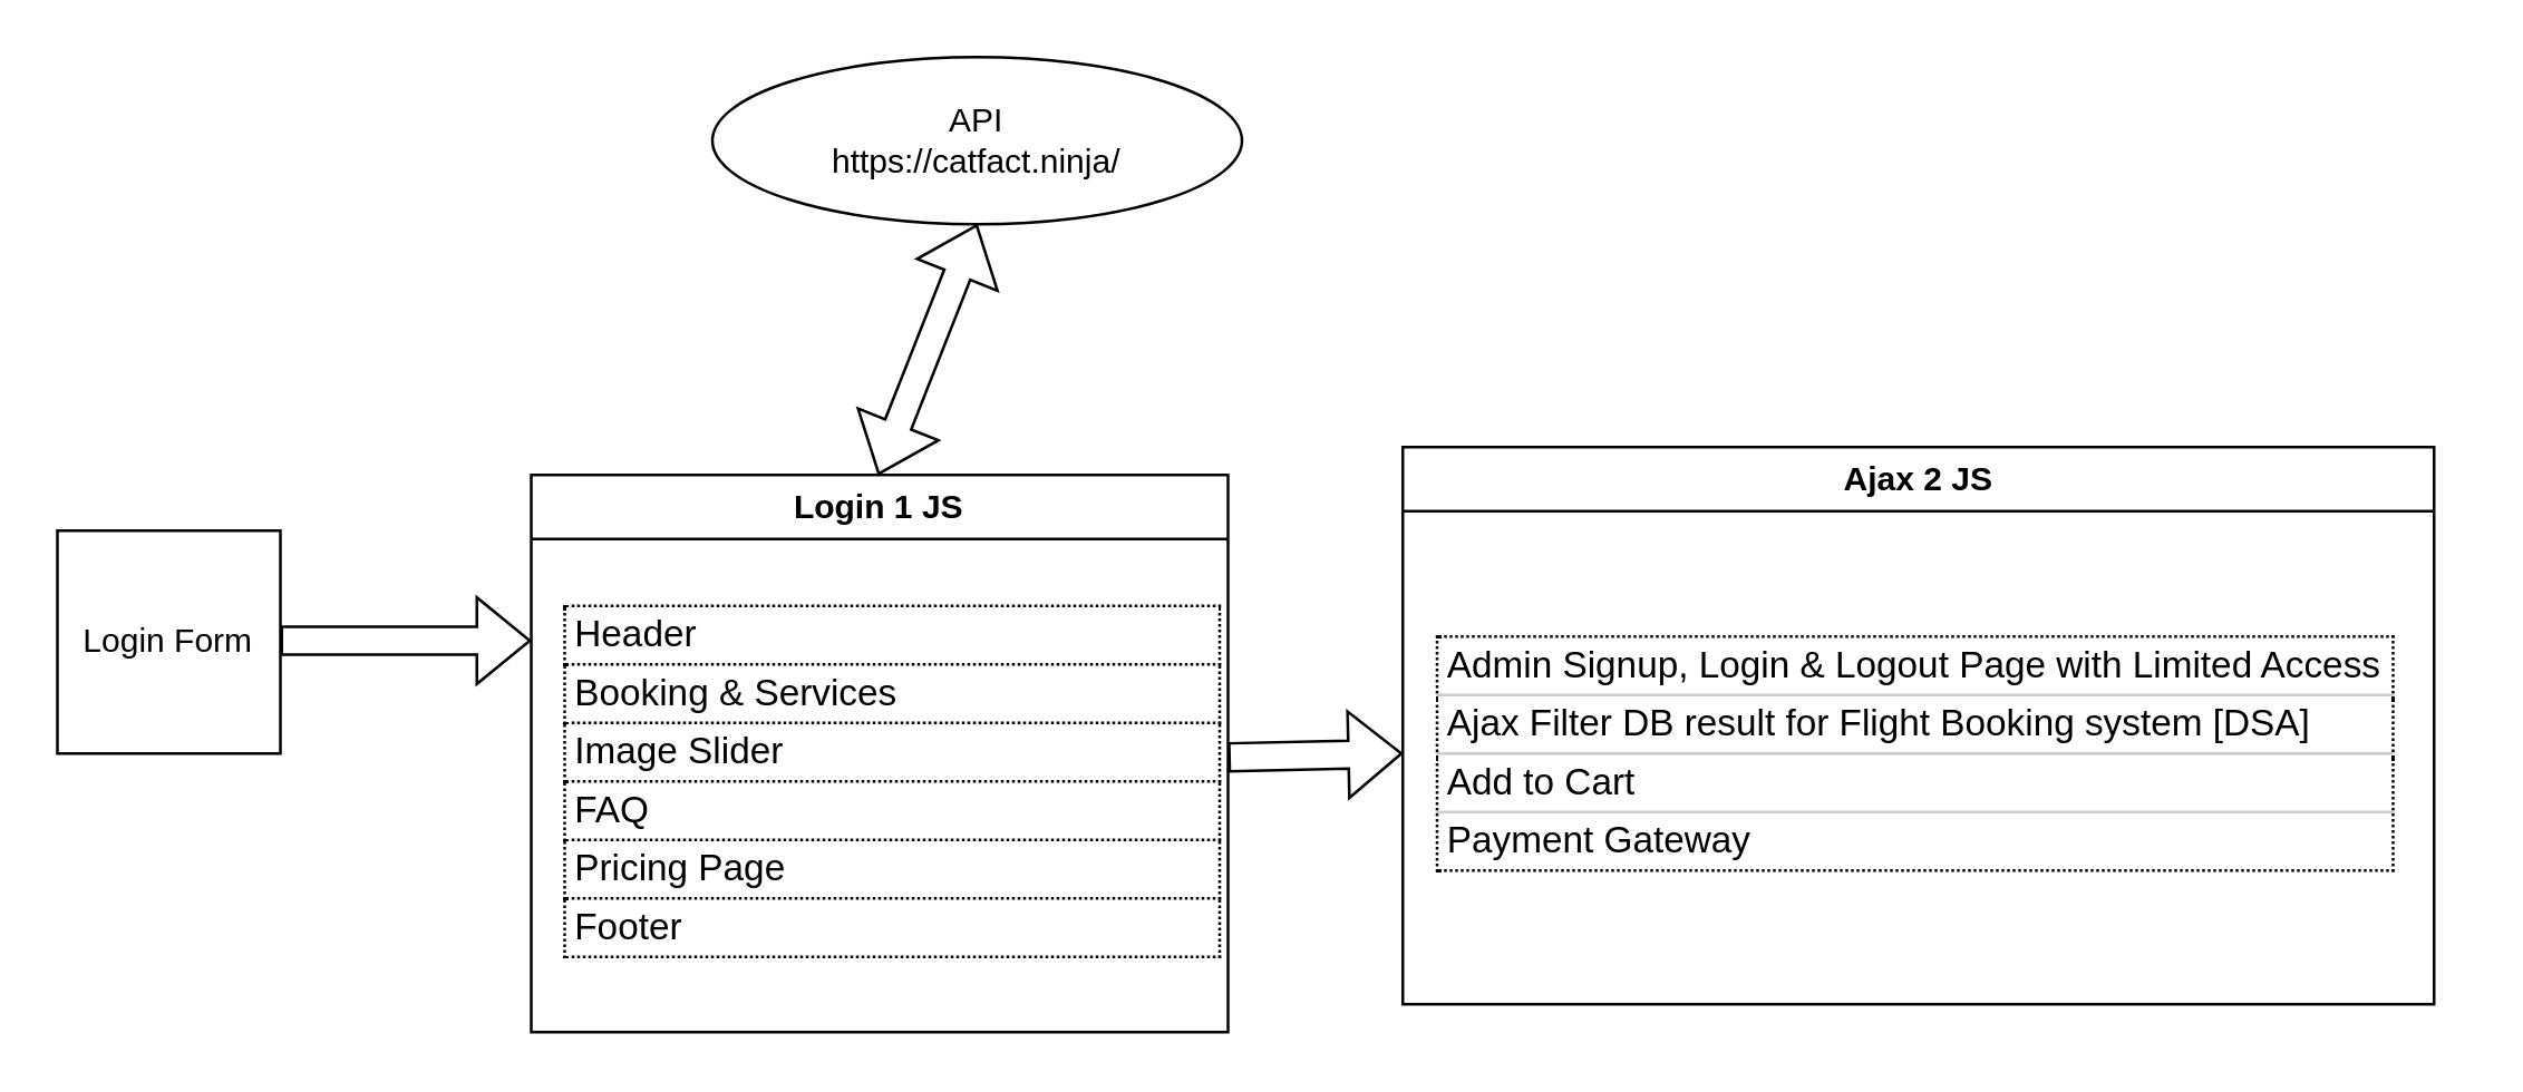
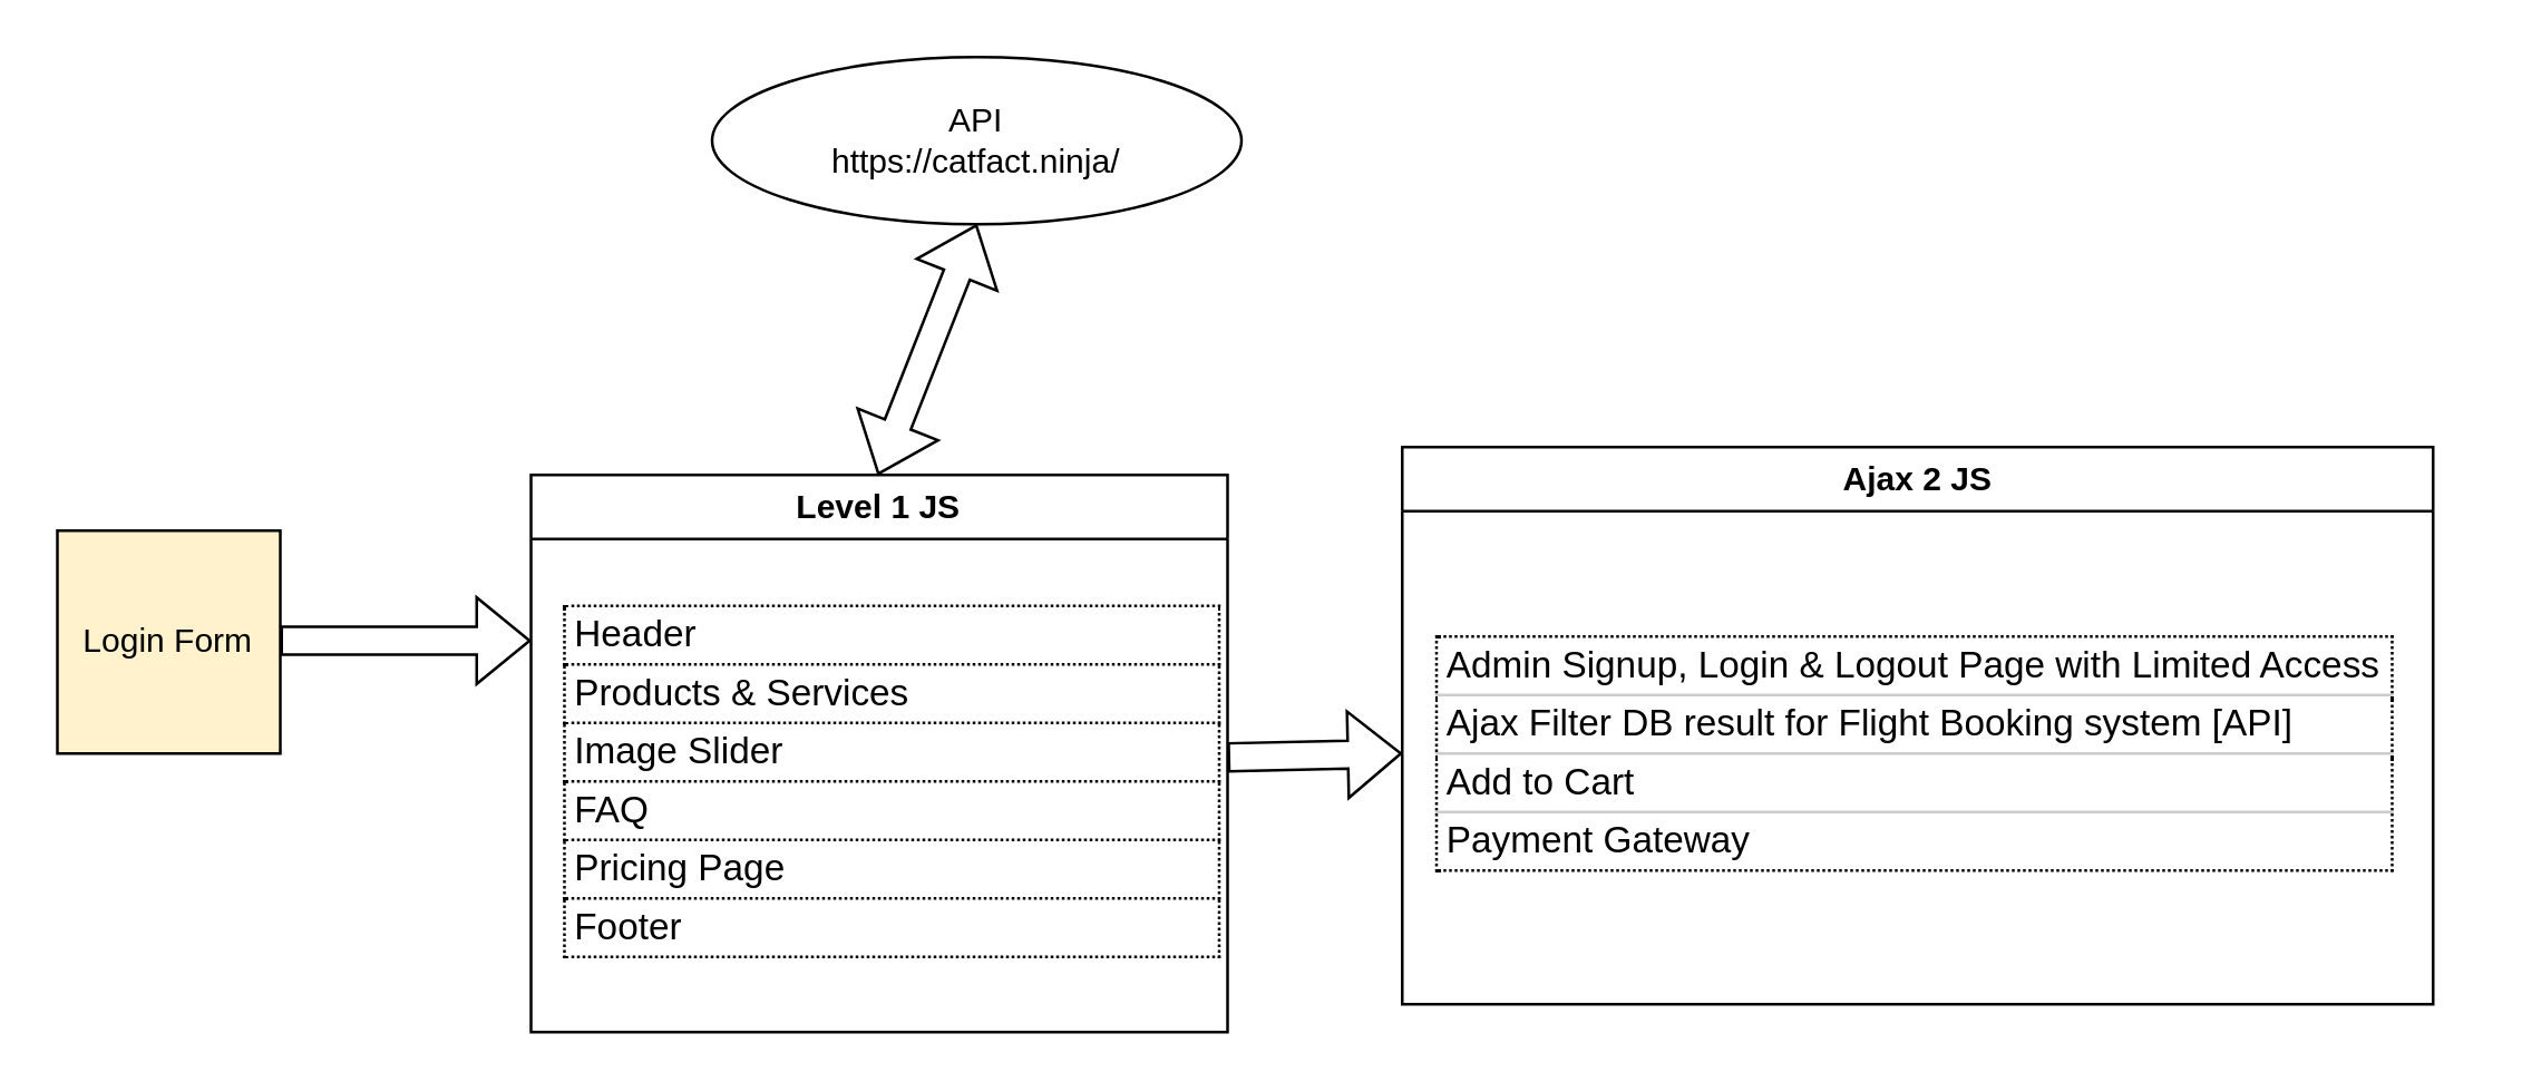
  <mxCell id="0" />
  <mxCell id="1" parent="0" />
- <mxCell id="2" value="Login Form" style="whiteSpace=wrap;html=1;aspect=fixed;" vertex="1" parent="1"><mxGeometry x="20" y="190" width="80" height="80" as="geometry" /></mxCell>
+ <mxCell id="2" value="Login Form" style="whiteSpace=wrap;html=1;aspect=fixed;fillColor=#fff2cc;" vertex="1" parent="1"><mxGeometry x="20" y="190" width="80" height="80" as="geometry" /></mxCell>
  <mxCell id="3" value="" style="shape=flexArrow;endArrow=classic;html=1;rounded=0;" edge="1" parent="1"><mxGeometry width="50" height="50" relative="1" as="geometry"><mxPoint x="100" y="229.5" as="sourcePoint" /><mxPoint x="190" y="229.5" as="targetPoint" /></mxGeometry></mxCell>
  <mxCell id="4" value="" style="shape=flexArrow;endArrow=classic;startArrow=classic;html=1;rounded=0;entryX=0.5;entryY=1;entryDx=0;entryDy=0;" edge="1" parent="1" target="5"><mxGeometry width="100" height="100" relative="1" as="geometry"><mxPoint x="314.5" y="170" as="sourcePoint" /><mxPoint x="310" y="90" as="targetPoint" /></mxGeometry></mxCell>
  <mxCell id="5" value="API&lt;br&gt;https://catfact.ninja/" style="ellipse;whiteSpace=wrap;html=1;" vertex="1" parent="1"><mxGeometry x="255" y="20" width="190" height="60" as="geometry" /></mxCell>
  <mxCell id="6" value="Ajax 2 JS" style="swimlane;whiteSpace=wrap;html=1;" vertex="1" parent="1"><mxGeometry x="502.7" y="160" width="370" height="200" as="geometry" /></mxCell>
- <mxCell id="7" value="&lt;table style=&quot;table-layout: fixed; font-size: 10pt; font-family: Arial; width: 0px; border-collapse: collapse; border: none;&quot; data-sheets-root=&quot;1&quot; border=&quot;1&quot; dir=&quot;ltr&quot; cellpadding=&quot;0&quot; cellspacing=&quot;0&quot; xmlns=&quot;http://www.w3.org/1999/xhtml&quot;&gt;&lt;colgroup&gt;&lt;col width=&quot;343&quot;&gt;&lt;/colgroup&gt;&lt;tbody&gt;&lt;tr style=&quot;height: 21px;&quot;&gt;&lt;td style=&quot;border: 1px dotted rgb(0, 0, 0); overflow: hidden; padding: 2px 3px; vertical-align: bottom;&quot; data-sheets-value=&quot;{&amp;quot;1&amp;quot;:2,&amp;quot;2&amp;quot;:&amp;quot;Admin Signup, Login &amp;amp; Logout Page with Limited Access&amp;quot;}&quot;&gt;Admin Signup, Login &amp;amp; Logout Page with Limited Access&lt;/td&gt;&lt;/tr&gt;&lt;tr style=&quot;height: 21px;&quot;&gt;&lt;td style=&quot;border-width: 1px; border-style: solid dotted dotted; border-color: rgb(204, 204, 204) rgb(0, 0, 0) rgb(0, 0, 0); border-image: initial; overflow: hidden; padding: 2px 3px; vertical-align: bottom;&quot; data-sheets-value=&quot;{&amp;quot;1&amp;quot;:2,&amp;quot;2&amp;quot;:&amp;quot;Ajax Filter DB result for Flight Booking system [DSA]&amp;quot;}&quot;&gt;Ajax Filter DB result for Flight Booking system [DSA]&lt;/td&gt;&lt;/tr&gt;&lt;tr style=&quot;height: 21px;&quot;&gt;&lt;td style=&quot;border-width: 1px; border-style: solid dotted dotted; border-color: rgb(204, 204, 204) rgb(0, 0, 0) rgb(0, 0, 0); border-image: initial; overflow: hidden; padding: 2px 3px; vertical-align: bottom;&quot; data-sheets-value=&quot;{&amp;quot;1&amp;quot;:2,&amp;quot;2&amp;quot;:&amp;quot;Add to Cart&amp;quot;}&quot;&gt;Add to Cart&lt;/td&gt;&lt;/tr&gt;&lt;tr style=&quot;height: 21px;&quot;&gt;&lt;td style=&quot;border-width: 1px; border-style: solid dotted dotted; border-color: rgb(204, 204, 204) rgb(0, 0, 0) rgb(0, 0, 0); border-image: initial; overflow: hidden; padding: 2px 3px; vertical-align: bottom;&quot; data-sheets-value=&quot;{&amp;quot;1&amp;quot;:2,&amp;quot;2&amp;quot;:&amp;quot;Payment Gateway&amp;quot;}&quot;&gt;Payment Gateway&lt;/td&gt;&lt;/tr&gt;&lt;/tbody&gt;&lt;/table&gt;" style="text;html=1;align=left;verticalAlign=middle;resizable=0;points=[];autosize=1;strokeColor=none;fillColor=none;" vertex="1" parent="6"><mxGeometry x="10" y="60" width="370" height="100" as="geometry" /></mxCell>
+ <mxCell id="7" value="&lt;table style=&quot;table-layout: fixed; font-size: 10pt; font-family: Arial; width: 0px; border-collapse: collapse; border: none;&quot; data-sheets-root=&quot;1&quot; border=&quot;1&quot; dir=&quot;ltr&quot; cellpadding=&quot;0&quot; cellspacing=&quot;0&quot; xmlns=&quot;http://www.w3.org/1999/xhtml&quot;&gt;&lt;colgroup&gt;&lt;col width=&quot;343&quot;&gt;&lt;/colgroup&gt;&lt;tbody&gt;&lt;tr style=&quot;height: 21px;&quot;&gt;&lt;td style=&quot;border: 1px dotted rgb(0, 0, 0); overflow: hidden; padding: 2px 3px; vertical-align: bottom;&quot; data-sheets-value=&quot;{&amp;quot;1&amp;quot;:2,&amp;quot;2&amp;quot;:&amp;quot;Admin Signup, Login &amp;amp; Logout Page with Limited Access&amp;quot;}&quot;&gt;Admin Signup, Login &amp;amp; Logout Page with Limited Access&lt;/td&gt;&lt;/tr&gt;&lt;tr style=&quot;height: 21px;&quot;&gt;&lt;td style=&quot;border-width: 1px; border-style: solid dotted dotted; border-color: rgb(204, 204, 204) rgb(0, 0, 0) rgb(0, 0, 0); border-image: initial; overflow: hidden; padding: 2px 3px; vertical-align: bottom;&quot; data-sheets-value=&quot;{&amp;quot;1&amp;quot;:2,&amp;quot;2&amp;quot;:&amp;quot;Ajax Filter DB result for Flight Booking system [DSA]&amp;quot;}&quot;&gt;Ajax Filter DB result for Flight Booking system [API]&lt;/td&gt;&lt;/tr&gt;&lt;tr style=&quot;height: 21px;&quot;&gt;&lt;td style=&quot;border-width: 1px; border-style: solid dotted dotted; border-color: rgb(204, 204, 204) rgb(0, 0, 0) rgb(0, 0, 0); border-image: initial; overflow: hidden; padding: 2px 3px; vertical-align: bottom;&quot; data-sheets-value=&quot;{&amp;quot;1&amp;quot;:2,&amp;quot;2&amp;quot;:&amp;quot;Add to Cart&amp;quot;}&quot;&gt;Add to Cart&lt;/td&gt;&lt;/tr&gt;&lt;tr style=&quot;height: 21px;&quot;&gt;&lt;td style=&quot;border-width: 1px; border-style: solid dotted dotted; border-color: rgb(204, 204, 204) rgb(0, 0, 0) rgb(0, 0, 0); border-image: initial; overflow: hidden; padding: 2px 3px; vertical-align: bottom;&quot; data-sheets-value=&quot;{&amp;quot;1&amp;quot;:2,&amp;quot;2&amp;quot;:&amp;quot;Payment Gateway&amp;quot;}&quot;&gt;Payment Gateway&lt;/td&gt;&lt;/tr&gt;&lt;/tbody&gt;&lt;/table&gt;" style="text;html=1;align=left;verticalAlign=middle;resizable=0;points=[];autosize=1;strokeColor=none;fillColor=none;" vertex="1" parent="6"><mxGeometry x="10" y="60" width="370" height="100" as="geometry" /></mxCell>
  <mxCell id="8" value="" style="shape=flexArrow;endArrow=classic;html=1;rounded=0;exitX=0.985;exitY=0.428;exitDx=0;exitDy=0;exitPerimeter=0;" edge="1" parent="1"><mxGeometry width="50" height="50" relative="1" as="geometry"><mxPoint x="440" y="271.36" as="sourcePoint" /><mxPoint x="502.7" y="270" as="targetPoint" /></mxGeometry></mxCell>
- <mxCell id="9" value="Login 1 JS" style="swimlane;whiteSpace=wrap;html=1;startSize=23;" vertex="1" parent="1"><mxGeometry x="190" y="170" width="250" height="200" as="geometry" /></mxCell>
- <mxCell id="10" value="&lt;table xmlns=&quot;http://www.w3.org/1999/xhtml&quot; cellspacing=&quot;0&quot; cellpadding=&quot;0&quot; dir=&quot;ltr&quot; border=&quot;1&quot; style=&quot;table-layout:fixed;font-size:10pt;font-family:Arial;width:0px;border-collapse:collapse;border:none&quot; data-sheets-root=&quot;1&quot;&gt;&lt;colgroup&gt;&lt;col width=&quot;235&quot;&gt;&lt;/colgroup&gt;&lt;tbody&gt;&lt;tr style=&quot;height:21px;&quot;&gt;&lt;td style=&quot;border-top:1px dotted #000000;border-right:1px dotted #000000;border-bottom:1px dotted #000000;border-left:1px dotted #000000;overflow:hidden;padding:2px 3px 2px 3px;vertical-align:bottom;&quot; data-sheets-value=&quot;{&amp;quot;1&amp;quot;:2,&amp;quot;2&amp;quot;:&amp;quot;Header&amp;quot;}&quot;&gt;Header&lt;/td&gt;&lt;/tr&gt;&lt;tr style=&quot;height:21px;&quot;&gt;&lt;td style=&quot;border-right:1px dotted #000000;border-bottom:1px dotted #000000;border-left:1px dotted #000000;overflow:hidden;padding:2px 3px 2px 3px;vertical-align:bottom;&quot; data-sheets-value=&quot;{&amp;quot;1&amp;quot;:2,&amp;quot;2&amp;quot;:&amp;quot;Products &amp;amp; Services&amp;quot;}&quot;&gt;Booking &amp;amp; Services&lt;/td&gt;&lt;/tr&gt;&lt;tr style=&quot;height:21px;&quot;&gt;&lt;td style=&quot;border-right:1px dotted #000000;border-bottom:1px dotted #000000;border-left:1px dotted #000000;overflow:hidden;padding:2px 3px 2px 3px;vertical-align:bottom;&quot; data-sheets-value=&quot;{&amp;quot;1&amp;quot;:2,&amp;quot;2&amp;quot;:&amp;quot;Image Slider&amp;quot;}&quot;&gt;Image Slider&lt;/td&gt;&lt;/tr&gt;&lt;tr style=&quot;height:21px;&quot;&gt;&lt;td style=&quot;border-right:1px dotted #000000;border-bottom:1px dotted #000000;border-left:1px dotted #000000;overflow:hidden;padding:2px 3px 2px 3px;vertical-align:bottom;&quot; data-sheets-value=&quot;{&amp;quot;1&amp;quot;:2,&amp;quot;2&amp;quot;:&amp;quot;FAQ&amp;quot;}&quot;&gt;FAQ&lt;/td&gt;&lt;/tr&gt;&lt;tr style=&quot;height:21px;&quot;&gt;&lt;td style=&quot;border-right:1px dotted #000000;border-bottom:1px dotted #000000;border-left:1px dotted #000000;overflow:hidden;padding:2px 3px 2px 3px;vertical-align:bottom;&quot; data-sheets-value=&quot;{&amp;quot;1&amp;quot;:2,&amp;quot;2&amp;quot;:&amp;quot;Pricing Page&amp;quot;}&quot;&gt;Pricing Page&lt;/td&gt;&lt;/tr&gt;&lt;tr style=&quot;height:21px;&quot;&gt;&lt;td style=&quot;border-right:1px dotted #000000;border-bottom:1px dotted #000000;border-left:1px dotted #000000;overflow:hidden;padding:2px 3px 2px 3px;vertical-align:bottom;&quot; data-sheets-value=&quot;{&amp;quot;1&amp;quot;:2,&amp;quot;2&amp;quot;:&amp;quot;Footer&amp;quot;}&quot;&gt;Footer&lt;/td&gt;&lt;/tr&gt;&lt;/tbody&gt;&lt;/table&gt;" style="text;whiteSpace=wrap;html=1;" vertex="1" parent="9"><mxGeometry x="10" y="40" width="240" height="150" as="geometry" /></mxCell>
+ <mxCell id="9" value="Level 1 JS" style="swimlane;whiteSpace=wrap;html=1;startSize=23;" vertex="1" parent="1"><mxGeometry x="190" y="170" width="250" height="200" as="geometry" /></mxCell>
+ <mxCell id="10" value="&lt;table xmlns=&quot;http://www.w3.org/1999/xhtml&quot; cellspacing=&quot;0&quot; cellpadding=&quot;0&quot; dir=&quot;ltr&quot; border=&quot;1&quot; style=&quot;table-layout:fixed;font-size:10pt;font-family:Arial;width:0px;border-collapse:collapse;border:none&quot; data-sheets-root=&quot;1&quot;&gt;&lt;colgroup&gt;&lt;col width=&quot;235&quot;&gt;&lt;/colgroup&gt;&lt;tbody&gt;&lt;tr style=&quot;height:21px;&quot;&gt;&lt;td style=&quot;border-top:1px dotted #000000;border-right:1px dotted #000000;border-bottom:1px dotted #000000;border-left:1px dotted #000000;overflow:hidden;padding:2px 3px 2px 3px;vertical-align:bottom;&quot; data-sheets-value=&quot;{&amp;quot;1&amp;quot;:2,&amp;quot;2&amp;quot;:&amp;quot;Header&amp;quot;}&quot;&gt;Header&lt;/td&gt;&lt;/tr&gt;&lt;tr style=&quot;height:21px;&quot;&gt;&lt;td style=&quot;border-right:1px dotted #000000;border-bottom:1px dotted #000000;border-left:1px dotted #000000;overflow:hidden;padding:2px 3px 2px 3px;vertical-align:bottom;&quot; data-sheets-value=&quot;{&amp;quot;1&amp;quot;:2,&amp;quot;2&amp;quot;:&amp;quot;Products &amp;amp; Services&amp;quot;}&quot;&gt;Products &amp;amp; Services&lt;/td&gt;&lt;/tr&gt;&lt;tr style=&quot;height:21px;&quot;&gt;&lt;td style=&quot;border-right:1px dotted #000000;border-bottom:1px dotted #000000;border-left:1px dotted #000000;overflow:hidden;padding:2px 3px 2px 3px;vertical-align:bottom;&quot; data-sheets-value=&quot;{&amp;quot;1&amp;quot;:2,&amp;quot;2&amp;quot;:&amp;quot;Image Slider&amp;quot;}&quot;&gt;Image Slider&lt;/td&gt;&lt;/tr&gt;&lt;tr style=&quot;height:21px;&quot;&gt;&lt;td style=&quot;border-right:1px dotted #000000;border-bottom:1px dotted #000000;border-left:1px dotted #000000;overflow:hidden;padding:2px 3px 2px 3px;vertical-align:bottom;&quot; data-sheets-value=&quot;{&amp;quot;1&amp;quot;:2,&amp;quot;2&amp;quot;:&amp;quot;FAQ&amp;quot;}&quot;&gt;FAQ&lt;/td&gt;&lt;/tr&gt;&lt;tr style=&quot;height:21px;&quot;&gt;&lt;td style=&quot;border-right:1px dotted #000000;border-bottom:1px dotted #000000;border-left:1px dotted #000000;overflow:hidden;padding:2px 3px 2px 3px;vertical-align:bottom;&quot; data-sheets-value=&quot;{&amp;quot;1&amp;quot;:2,&amp;quot;2&amp;quot;:&amp;quot;Pricing Page&amp;quot;}&quot;&gt;Pricing Page&lt;/td&gt;&lt;/tr&gt;&lt;tr style=&quot;height:21px;&quot;&gt;&lt;td style=&quot;border-right:1px dotted #000000;border-bottom:1px dotted #000000;border-left:1px dotted #000000;overflow:hidden;padding:2px 3px 2px 3px;vertical-align:bottom;&quot; data-sheets-value=&quot;{&amp;quot;1&amp;quot;:2,&amp;quot;2&amp;quot;:&amp;quot;Footer&amp;quot;}&quot;&gt;Footer&lt;/td&gt;&lt;/tr&gt;&lt;/tbody&gt;&lt;/table&gt;" style="text;whiteSpace=wrap;html=1;" vertex="1" parent="9"><mxGeometry x="10" y="40" width="240" height="150" as="geometry" /></mxCell>
